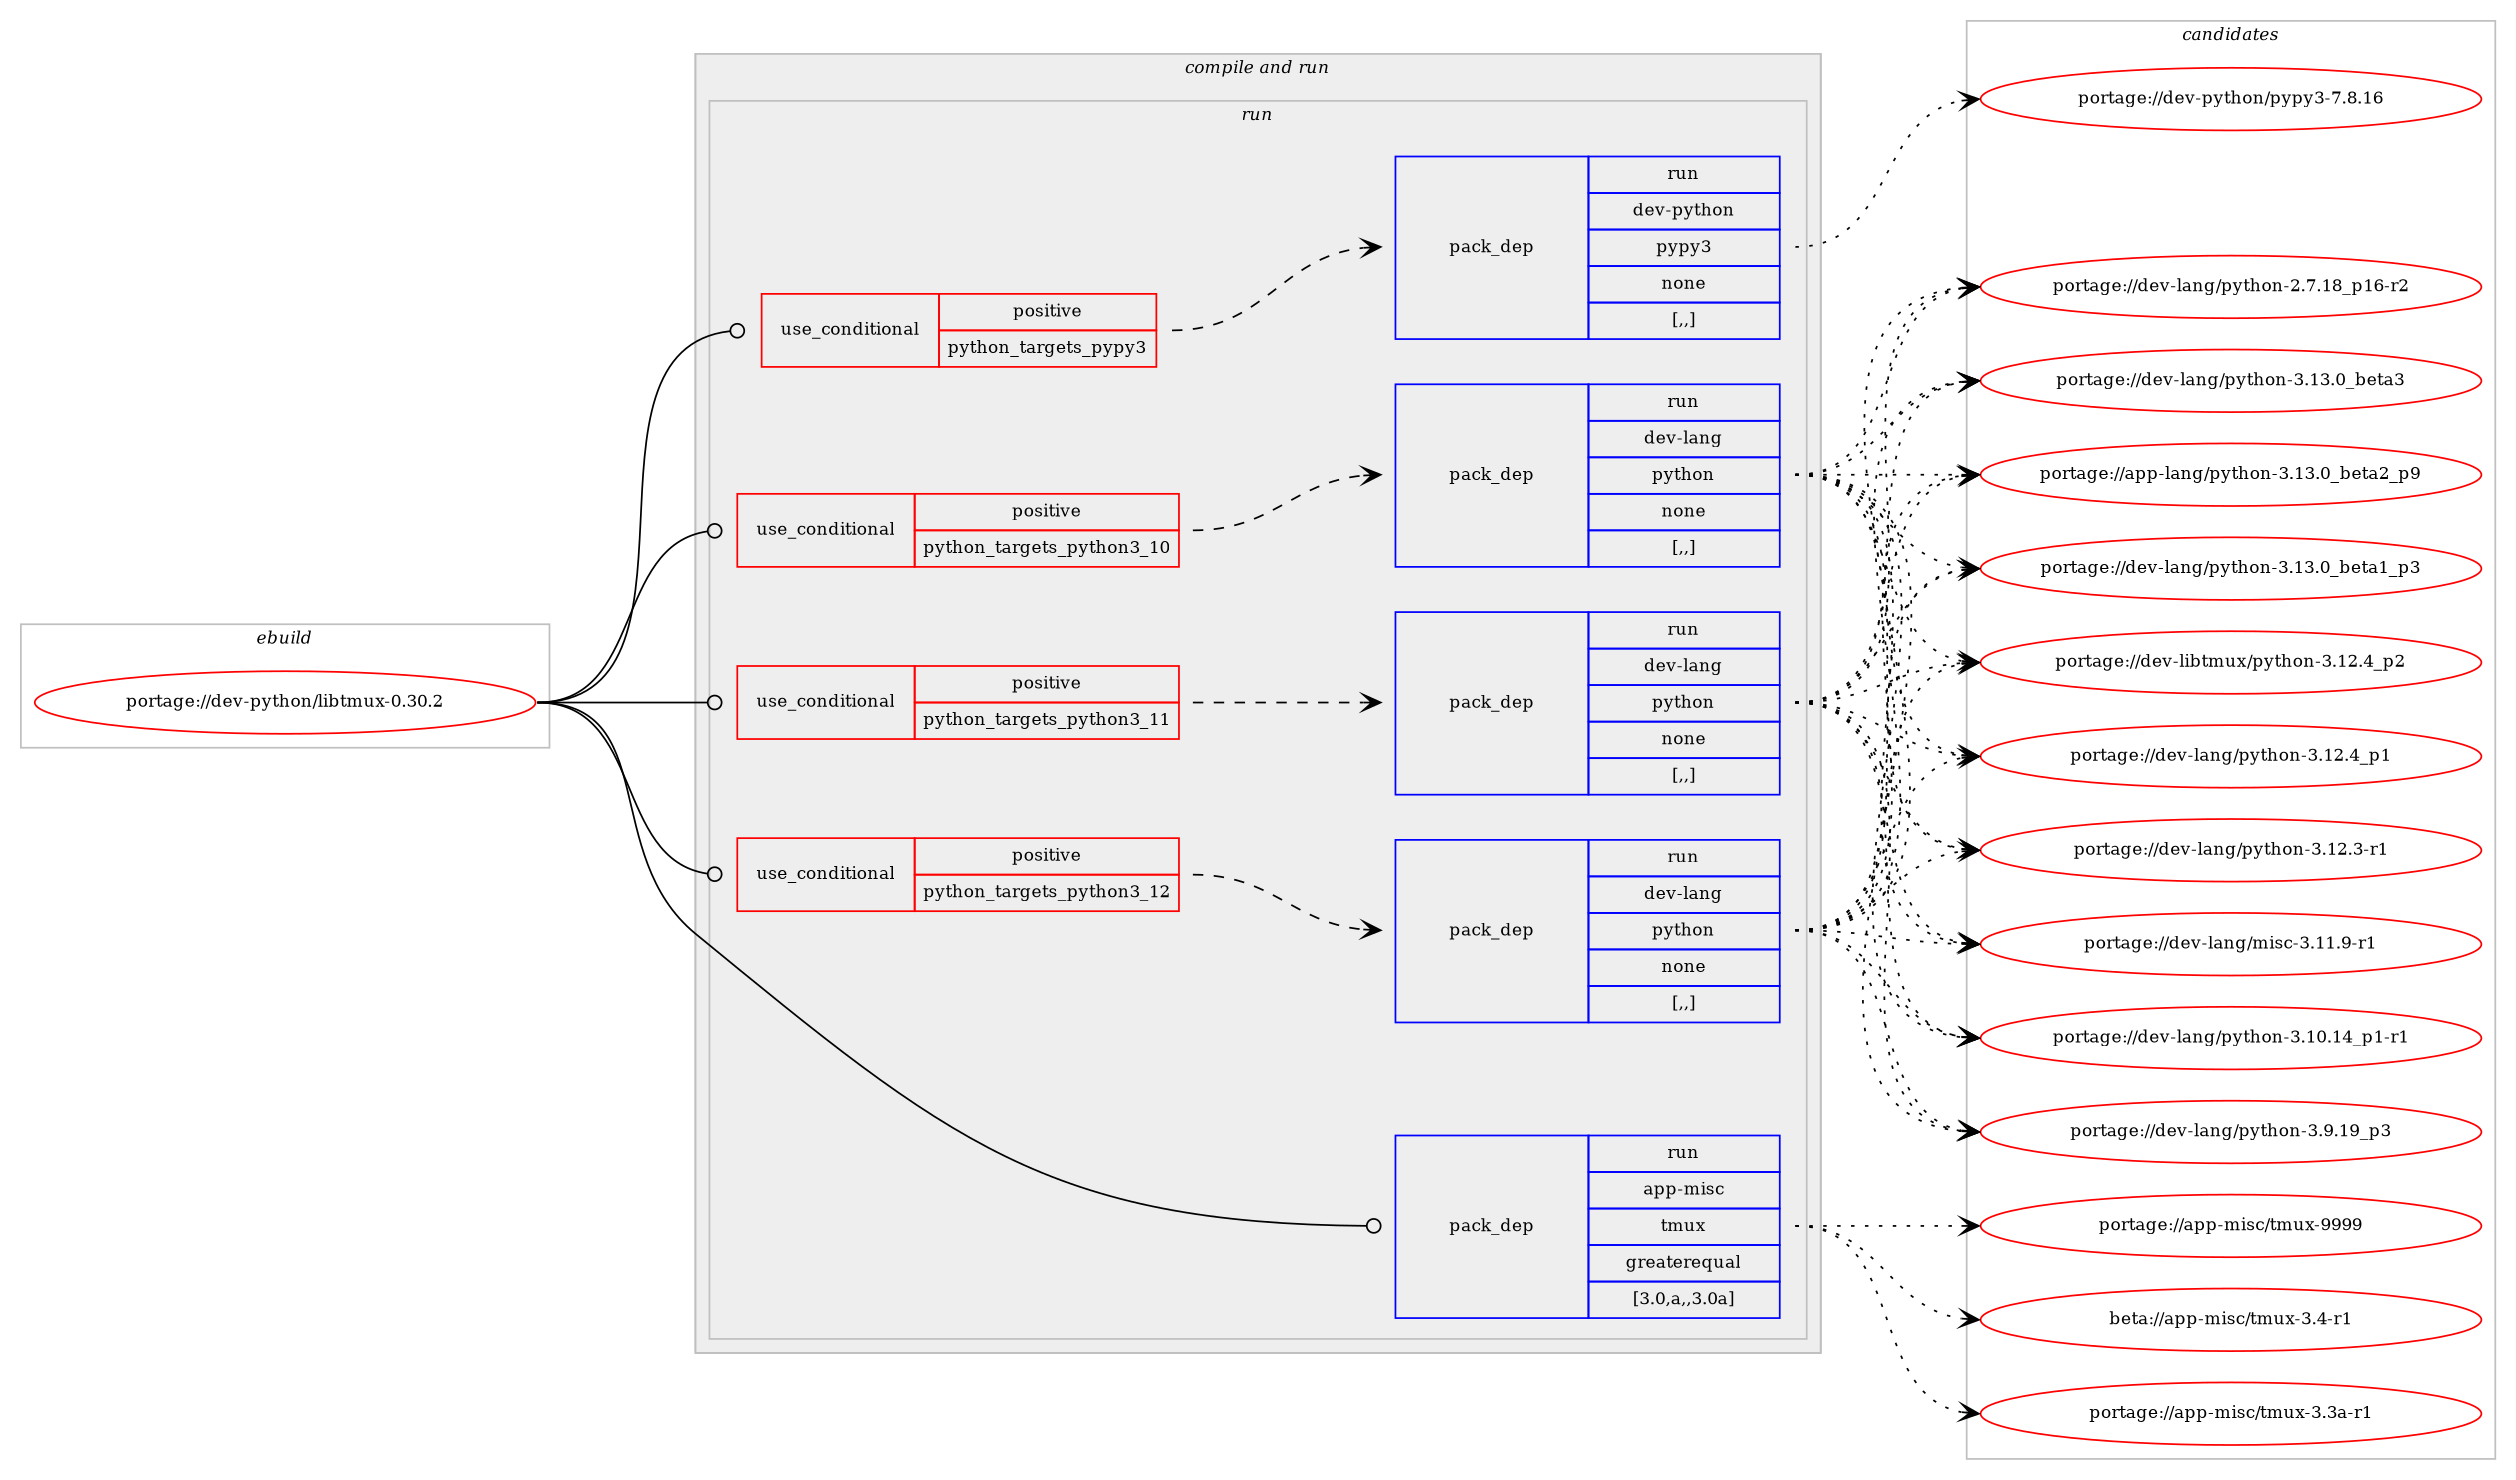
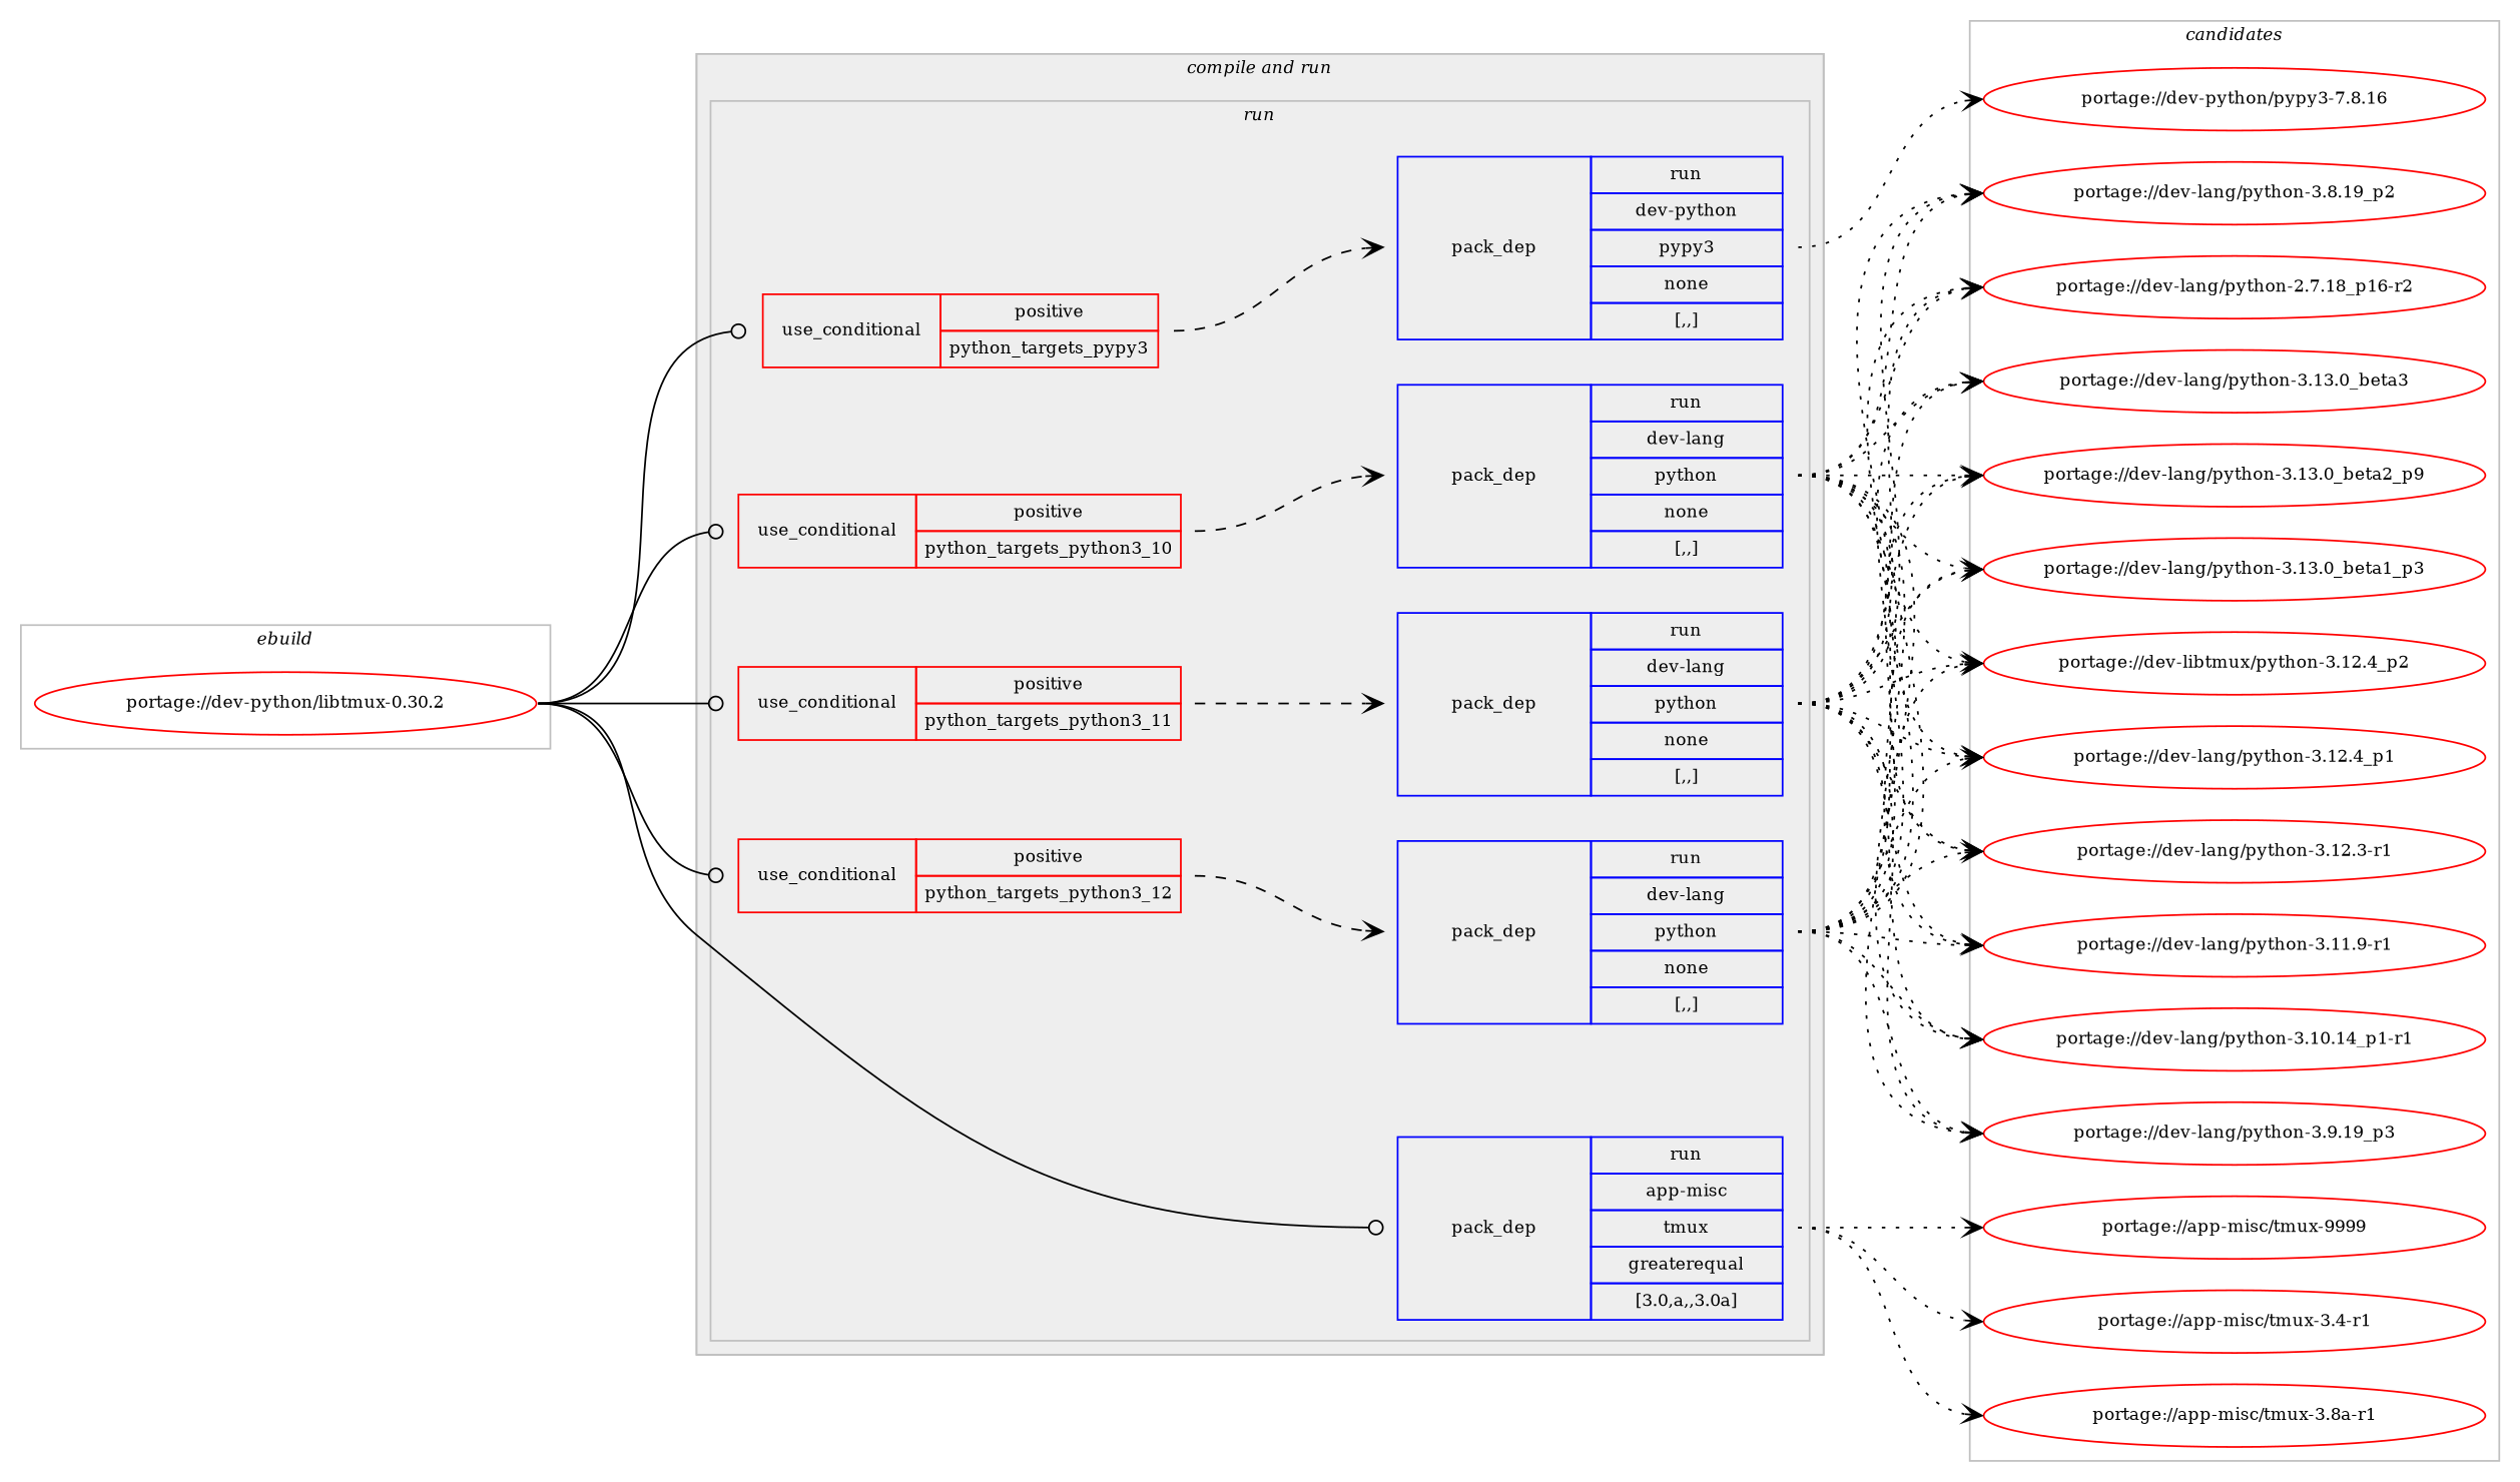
  digraph {
    compound=true
    concentrate=true
    fontname="DejaVu Serif"
    fontsize=10
    newrank=true
    rankdir=LR
    ranksep=1.5
    node [color=red fontname="DejaVu Serif" fontsize=10]
    edge [arrowhead=vee fontname="DejaVu Serif" headport=w style=dotted tailport=e weight=100]
    n1 [label="portage://dev-python/libtmux-0.30.2" width=4]
    n2 [color=blue label=<<TABLE BORDER="0" CELLBORDER="1" CELLSPACING="0" CELLPADDING="4" WIDTH="220"><TR><TD ROWSPAN="6" CELLPADDING="30">pack_dep</TD></TR><TR><TD WIDTH="110">run</TD></TR><TR><TD>dev-python</TD></TR><TR><TD>pypy3</TD></TR><TR><TD>none</TD></TR><TR><TD>[,,]</TD></TR></TABLE>> shape=none]
    n3 [label=<<TABLE BORDER="0" CELLBORDER="1" CELLSPACING="0" CELLPADDING="4"><TR><TD ROWSPAN="3" CELLPADDING="10">use_conditional</TD></TR><TR><TD>positive</TD></TR><TR><TD>python_targets_pypy3</TD></TR></TABLE>> shape=none]
    n4 [color=blue label=<<TABLE BORDER="0" CELLBORDER="1" CELLSPACING="0" CELLPADDING="4" WIDTH="220"><TR><TD ROWSPAN="6" CELLPADDING="30">pack_dep</TD></TR><TR><TD WIDTH="110">run</TD></TR><TR><TD>dev-lang</TD></TR><TR><TD>python</TD></TR><TR><TD>none</TD></TR><TR><TD>[,,]</TD></TR></TABLE>> shape=none]
    n5 [label=<<TABLE BORDER="0" CELLBORDER="1" CELLSPACING="0" CELLPADDING="4"><TR><TD ROWSPAN="3" CELLPADDING="10">use_conditional</TD></TR><TR><TD>positive</TD></TR><TR><TD>python_targets_python3_10</TD></TR></TABLE>> shape=none]
    n6 [color=blue label=<<TABLE BORDER="0" CELLBORDER="1" CELLSPACING="0" CELLPADDING="4" WIDTH="220"><TR><TD ROWSPAN="6" CELLPADDING="30">pack_dep</TD></TR><TR><TD WIDTH="110">run</TD></TR><TR><TD>dev-lang</TD></TR><TR><TD>python</TD></TR><TR><TD>none</TD></TR><TR><TD>[,,]</TD></TR></TABLE>> shape=none]
    n7 [label=<<TABLE BORDER="0" CELLBORDER="1" CELLSPACING="0" CELLPADDING="4"><TR><TD ROWSPAN="3" CELLPADDING="10">use_conditional</TD></TR><TR><TD>positive</TD></TR><TR><TD>python_targets_python3_11</TD></TR></TABLE>> shape=none]
    n8 [color=blue label=<<TABLE BORDER="0" CELLBORDER="1" CELLSPACING="0" CELLPADDING="4" WIDTH="220"><TR><TD ROWSPAN="6" CELLPADDING="30">pack_dep</TD></TR><TR><TD WIDTH="110">run</TD></TR><TR><TD>dev-lang</TD></TR><TR><TD>python</TD></TR><TR><TD>none</TD></TR><TR><TD>[,,]</TD></TR></TABLE>> shape=none]
    n9 [label=<<TABLE BORDER="0" CELLBORDER="1" CELLSPACING="0" CELLPADDING="4"><TR><TD ROWSPAN="3" CELLPADDING="10">use_conditional</TD></TR><TR><TD>positive</TD></TR><TR><TD>python_targets_python3_12</TD></TR></TABLE>> shape=none]
    n10 [color=blue label=<<TABLE BORDER="0" CELLBORDER="1" CELLSPACING="0" CELLPADDING="4" WIDTH="220"><TR><TD ROWSPAN="6" CELLPADDING="30">pack_dep</TD></TR><TR><TD WIDTH="110">run</TD></TR><TR><TD>app-misc</TD></TR><TR><TD>tmux</TD></TR><TR><TD>greaterequal</TD></TR><TR><TD>[3.0,a,,3.0a]</TD></TR></TABLE>> shape=none]
    n11 [label="portage://dev-python/pypy3-7.8.16" width=4]
    n12 [label="portage://dev-lang/python-3.13.0_beta3" width=4]
-   n13 [label="portage://app-lang/python-3.13.0_beta2_p9" width=4]
+   n13 [label="portage://dev-lang/python-3.13.0_beta2_p9" width=4]
    n14 [label="portage://dev-lang/python-3.13.0_beta1_p3" width=4]
    n15 [label="portage://dev-libtmux/python-3.12.4_p2" width=4]
    n16 [label="portage://dev-lang/python-3.12.4_p1" width=4]
    n17 [label="portage://dev-lang/python-3.12.3-r1" width=4]
-   n18 [label="portage://dev-lang/misc-3.11.9-r1" width=4]
+   n18 [label="portage://dev-lang/python-3.11.9-r1" width=4]
    n19 [label="portage://dev-lang/python-3.10.14_p1-r1" width=4]
    n20 [label="portage://dev-lang/python-3.9.19_p3" width=4]
+   n21 [label="portage://dev-lang/python-3.8.19_p2" width=4]
    n22 [label="portage://dev-lang/python-2.7.18_p16-r2" width=4]
    n23 [label="portage://app-misc/tmux-9999" width=4]
-   n24 [label="beta://app-misc/tmux-3.4-r1" width=4]
-   n25 [label="portage://app-misc/tmux-3.3a-r1" width=4]
+   n24 [label="portage://app-misc/tmux-3.4-r1" width=4]
+   n25 [label="portage://app-misc/tmux-3.8a-r1" width=4]
    subgraph cluster_1 {
      color=gray
      label=<<i>ebuild</i>>
      n1
    }
    subgraph cluster_2 {
      color=gray
      label=<<i>dependencies</i>>
      subgraph cluster_3 {
        color=gray
        fillcolor="#eeeeee"
        label=<<i>compile</i>>
        style=filled
      }
      subgraph cluster_4 {
        color=gray
        fillcolor="#eeeeee"
        label=<<i>compile and run</i>>
        style=filled
      }
      subgraph cluster_5 {
        color=gray
        fillcolor="#eeeeee"
        label=<<i>run</i>>
        style=filled
        subgraph sub_6 {
          color=gray
          fillcolor="#eeeeee"
          label=<<i>run</i>>
          style=filled
          n3
          subgraph sub_7 {
            color=gray
            fillcolor="#eeeeee"
            label=<<i>run</i>>
            style=filled
            n2
          }
        }
        subgraph sub_8 {
          color=gray
          fillcolor="#eeeeee"
          label=<<i>run</i>>
          style=filled
          n5
          subgraph sub_9 {
            color=gray
            fillcolor="#eeeeee"
            label=<<i>run</i>>
            style=filled
            n4
          }
        }
        subgraph sub_10 {
          color=gray
          fillcolor="#eeeeee"
          label=<<i>run</i>>
          style=filled
          n7
          subgraph sub_11 {
            color=gray
            fillcolor="#eeeeee"
            label=<<i>run</i>>
            style=filled
            n6
          }
        }
        subgraph sub_12 {
          color=gray
          fillcolor="#eeeeee"
          label=<<i>run</i>>
          style=filled
          n9
          subgraph sub_13 {
            color=gray
            fillcolor="#eeeeee"
            label=<<i>run</i>>
            style=filled
            n8
          }
        }
        subgraph sub_14 {
          color=gray
          fillcolor="#eeeeee"
          label=<<i>run</i>>
          style=filled
          n10
        }
      }
    }
    subgraph cluster_15 {
      color=gray
      label=<<i>candidates</i>>
      rank=same
      subgraph sub_16 {
        color=black
        label=<<i>candidates</i>>
        nodesep=1
        rank=same
        n11
      }
      subgraph sub_17 {
        color=black
        label=<<i>candidates</i>>
        nodesep=1
        rank=same
        n12
        n13
        n14
        n15
        n16
        n17
        n18
        n19
        n20
+       n21
        n22
      }
      subgraph sub_18 {
        color=black
        label=<<i>candidates</i>>
        nodesep=1
        rank=same
        n12
        n13
        n14
        n15
        n16
        n17
        n18
        n19
        n20
+       n21
        n22
      }
      subgraph sub_19 {
        color=black
        label=<<i>candidates</i>>
        nodesep=1
        rank=same
        n12
        n13
        n14
        n15
        n16
        n17
        n18
        n19
        n20
+       n21
        n22
      }
      subgraph sub_20 {
        color=black
        label=<<i>candidates</i>>
        nodesep=1
        rank=same
        n23
        n24
        n25
      }
    }
    n1 -> n3 [arrowhead=odot style=solid weight=20]
    n1 -> n5 [arrowhead=odot style=solid weight=20]
    n1 -> n7 [arrowhead=odot style=solid weight=20]
    n1 -> n9 [arrowhead=odot style=solid weight=20]
    n1 -> n10 [arrowhead=odot style=solid weight=20]
    n2 -> n11
    n3 -> n2 [style=dashed weight=20]
    n4 -> n12
    n4 -> n13
    n4 -> n14
    n4 -> n15
    n4 -> n16
    n4 -> n17
    n4 -> n18
    n4 -> n19
    n4 -> n20
+   n4 -> n21
    n4 -> n22
    n5 -> n4 [style=dashed weight=20]
    n6 -> n12
    n6 -> n13
    n6 -> n14
    n6 -> n15
    n6 -> n16
    n6 -> n17
    n6 -> n18
    n6 -> n19
    n6 -> n20
+   n6 -> n21
    n6 -> n22
    n7 -> n6 [style=dashed weight=20]
    n8 -> n12
    n8 -> n13
    n8 -> n14
    n8 -> n15
    n8 -> n16
    n8 -> n17
    n8 -> n18
    n8 -> n19
    n8 -> n20
+   n8 -> n21
    n8 -> n22
    n9 -> n8 [style=dashed weight=20]
    n10 -> n23
    n10 -> n24
    n10 -> n25
  }
